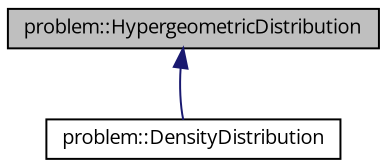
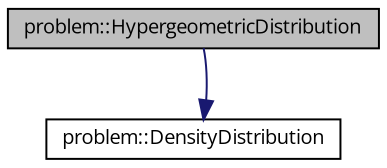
  digraph {
    fontname="Open Sans"
    node [color=black fontname="Open Sans" fontsize=10 shape=record style=filled]
    n1 [fillcolor=grey75 fontcolor=black height=0.2 label="problem::HypergeometricDistribution" width=0.4]
    n2 [fillcolor=white height=0.2 label="problem::DensityDistribution" width=0.4]
-   n1 -> n2 [color=midnightblue dir=back fontname="Open Sans" fontsize=10 labelfontname=Helvetica labelfontsize=10 style=solid]
+   n2 -> n1 [color=midnightblue dir=back fontname="Open Sans" fontsize=10 labelfontname=Helvetica labelfontsize=10 style=solid]
  }
